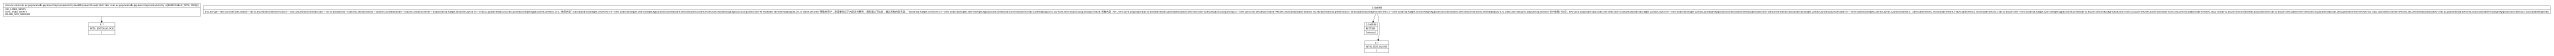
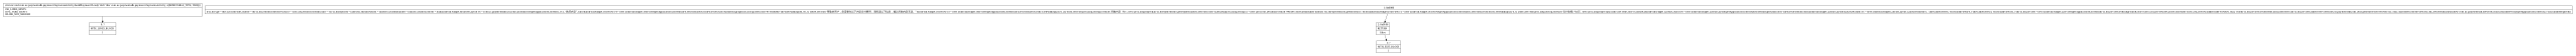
  digraph {
    fontname="Noto Serif"
    node [fontname="Noto Serif" shape=record]
    edge [fontname="Noto Serif"]
-   n1 [label="{0\:\ ?|MTH_ENTER_BLOCK\l|l}"]
+   n1 [label="{0\:\ ?|MTH_LINES_BLOCK\l|l}"]
    n2 [label="{1\:\ 0x0000|lr15.mType = 0lr15.mTimeoutCounter = 0lr15.mLeftSmsToReceiveCount = \-1lr15.mLeftSmsToSendCount = \-1lr15.mIsSynced = falselr15.mIsShowInfo = falselr15.mSmsHander = nulllr15.mSmsContent = nulllandroid.widget.RelativeLayout r6 = com.uc.paymentsdk.util.Utils.initSubTitle(getApplicationContext(), r15, \"购买内容\", false)landroid.widget.TextView r4 = new android.widget.TextView(getApplicationContext())lr4.setTextSize(16.0f)lr4.setTextColor(android.graphics.Color.parseColor(\"#FF858D8D\"))lr4.setPadding(10, 10, 0, 10)lr4.setText(\"尊敬的用户，您需要为以下内容支付费用，请阅读以下信息，确认所购内容无误。\")landroid.widget.TextView r3 = new android.widget.TextView(getApplicationContext())lr3.setTextSize(16.0f)lr3.setPadding(20, 0, 20, 0)lr3.setText(java.lang.String.format(\"所购内容 : %s\", new java.lang.Object[]\{r15.mPaymentInfo.getPaydesc()\}))lr3.setTextColor(\-12303292)ljava.lang.String r2 = new java.text.DecimalFormat(\"##0.00\").format((double) (((float) r15.mPaymentInfo.getMoney()) \/ 10.0f))landroid.widget.TextView r5 = new android.widget.TextView(getApplicationContext())lr5.setTextSize(16.0f)lr5.setPadding(20, 0, 0, 20)lr5.setText(java.lang.String.format(\"支付金额: %s元\", new java.lang.Object[]\{r2\}))lr5.setTextColor(\-12303292)landroid.widget.LinearLayout r0 = new android.widget.LinearLayout(getApplicationContext())lr0.setBackgroundColor(\-1)lr0.setOrientation(1)landroid.widget.LinearLayout$LayoutParams r1 = new android.widget.LinearLayout.LayoutParams(\-1, \-2)lr0.addView(r6, r1)lr0.addView(r4, r1)lr0.addView(r3, r1)lr0.addView(r5, r1)lr15.mListView = new android.widget.ListView(getApplicationContext())lr15.mListView.setBackgroundColor(\-1)lr15.mListView.setCacheColorHint(\-1)lr15.mListView.addHeaderView(r0, null, true)lr15.mListView.setOnItemClickListener(r15)lr15.mListView.addFooterView(com.uc.paymentsdk.util.Utils.generateFooterView(r15), null, false)lsetContentView(r15.mListView)lfillData()lnew com.uc.paymentsdk.network.chain.HandlerProxy(getApplicationContext(), r15).handleRequest()l}"]
-   n3 [label="{2\:\ 0x0106|RETURN\l|lreturnl}"]
+   n3 [label="{2\:\ 0x0106|RETURN\l|false}"]
    n4 [label="{3\:\ ?|MTH_EXIT_BLOCK\l|l}"]
    n5 [label="{private void com.uc.paymentsdk.payment.PaymentsActivity.buildPaymentView((r15v0 'this' com.uc.paymentsdk.payment.PaymentsActivity A[IMMUTABLE_TYPE, THIS]))  | USE_LINES_HINTS\lTYPE_VARS: EMPTY\lINLINE_NOT_NEEDED\l}"]
    n2 -> n3
-   n2 -> n4
+   n3 -> n4
    n5 -> n1
  }
